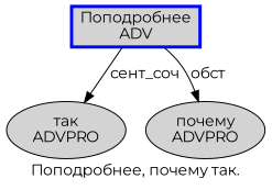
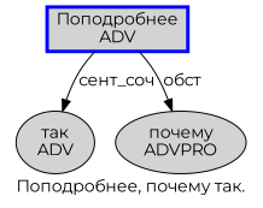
  digraph {
    fontname=Montserrat
    label="Поподробнее, почему так."
    node [fillcolor=lightgray fontname=Montserrat penwidth=1 shape=ellipse style=filled]
    edge [fontname=Montserrat]
    n1 [color=blue label="Поподробнее\nADV" penwidth=3 shape=box]
-   n2 [label="так\nADVPRO"]
+   n2 [label="так\nADV"]
    n3 [label="почему\nADVPRO"]
    n1 -> n2 [label="сент_соч"]
    n1 -> n3 [label="обст"]
  }
